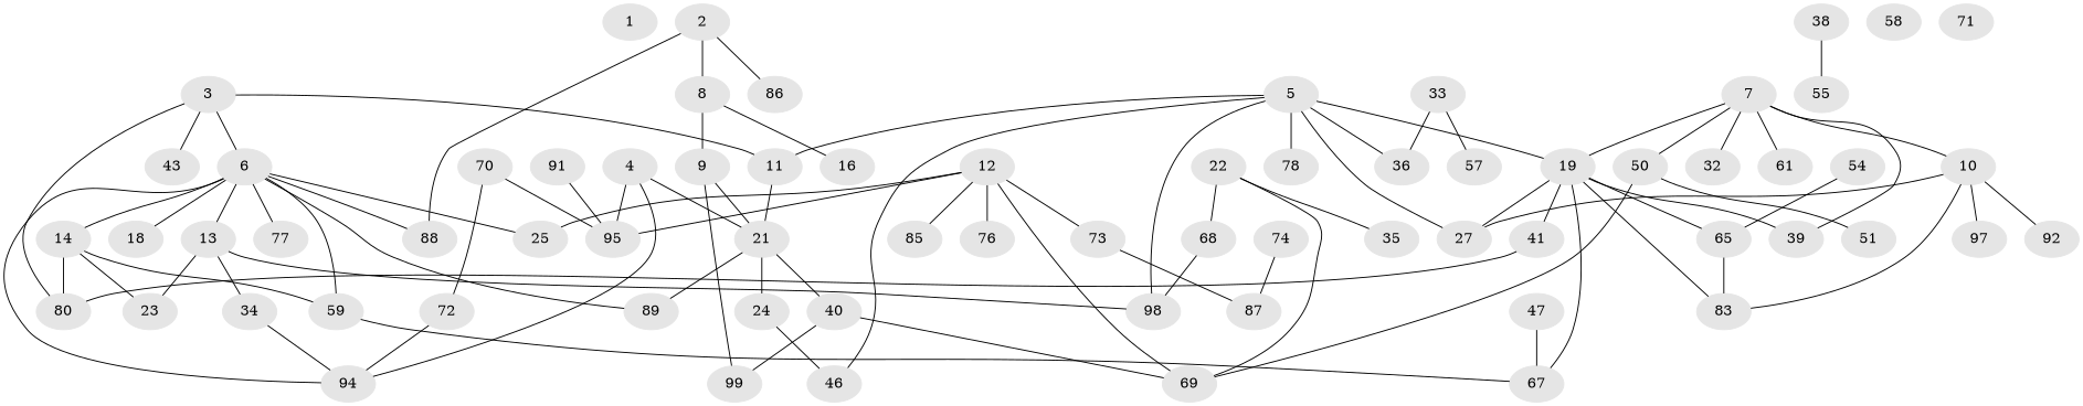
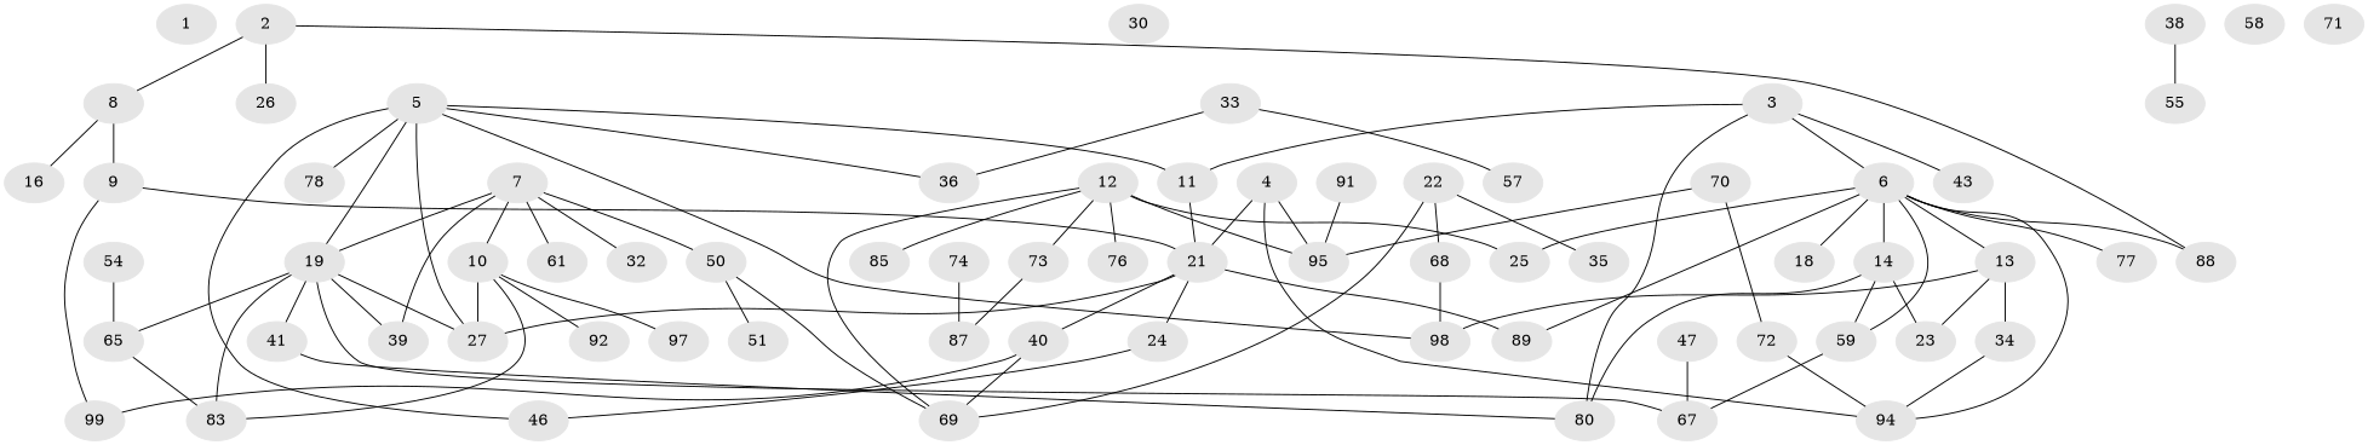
  graph {
    node [color=gray90 style=filled]
    1
    2 [super="+96"]
    8 [super="+84+85"]
-   26 [label=86]
+   26
    88
    9 [super="+17"]
    16 [super="+64"]
    3 [super="+29+48+79+93"]
    6 [super="+53+82+90"]
    11 [super="+66"]
    43
    80
    94
    13 [super="+81+87"]
    14 [super="+45+49"]
    18
    25
    59
    77
    89
    21
    4 [super="+31+75"]
    95
    27
    24
    40
    5 [super="+52+60+100"]
    19 [super="+20+62+63"]
    36
    46
    78
    98
    39
    83
    41
    65
    67
    23
    34
    7 [super="+28+37"]
    10 [super="+42+101"]
    32
    50
    61
    92
    97
    69
    51
    99
    12 [super="+44+56"]
    n51 [label=85]
    73
    76
    n54 [label=87]
    22
    35
    68
+   30
    33
    57
    38
    55
    47
    54
    72
    58
    70
    71
    74
    91
    2 -- 8
    2 -- 26
    2 -- 88
    8 -- 9
    8 -- 16
    9 -- 21
    9 -- 99
    3 -- 6
    3 -- 11
    3 -- 43
    3 -- 80
    6 -- 88
    6 -- 94
    6 -- 13
    6 -- 14 [weight=2]
    6 -- 18
    6 -- 25
    6 -- 59
    6 -- 77
    6 -- 89
    11 -- 21
    13 -- 98
    13 -- 23
    13 -- 34
    14 -- 80
    14 -- 59
    14 -- 23
    59 -- 67
    21 -- 89
+   21 -- 27
    21 -- 24
    21 -- 40
    4 -- 94
    4 -- 21
    4 -- 95
    24 -- 46
    40 -- 69
    40 -- 99
    5 -- 11
    5 -- 27
    5 -- 19
    5 -- 36
    5 -- 46
    5 -- 78
    5 -- 98
    19 -- 27
    19 -- 39
    19 -- 83
    19 -- 41
    19 -- 65 [weight=2]
    19 -- 67
    41 -- 80
    65 -- 83
    34 -- 94
    7 -- 19
    7 -- 39
    7 -- 10
    7 -- 32
    7 -- 50
    7 -- 61
    10 -- 27
    10 -- 83
    10 -- 92
    10 -- 97
    50 -- 69
    50 -- 51
    12 -- 25
    12 -- 95
    12 -- 69
    12 -- n51
    12 -- 73
    12 -- 76 [weight=2]
    73 -- n54
    22 -- 69
    22 -- 35
    22 -- 68
    68 -- 98
    33 -- 36
    33 -- 57
    38 -- 55
    47 -- 67
    54 -- 65
    72 -- 94
    70 -- 95
    70 -- 72
    74 -- n54
    91 -- 95
  }
